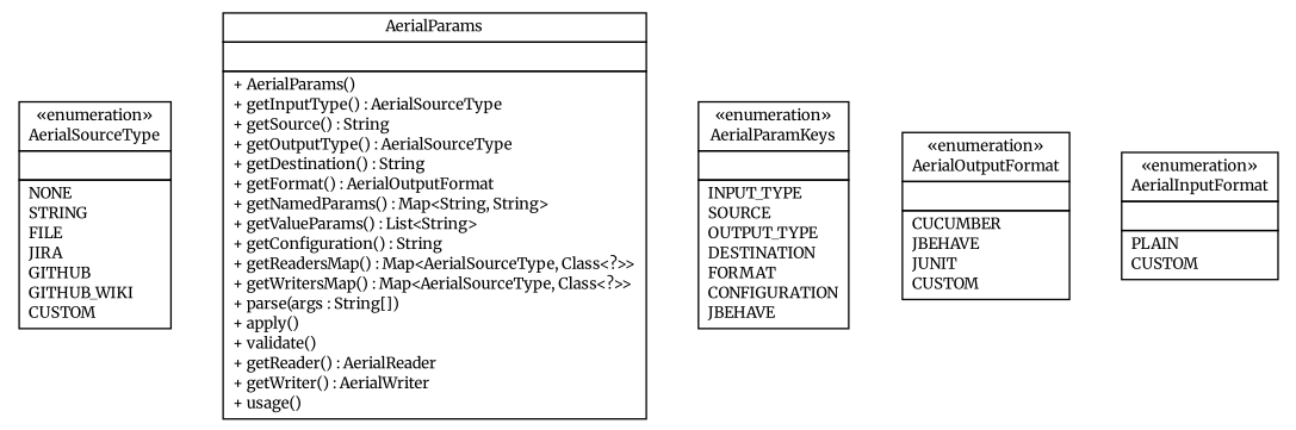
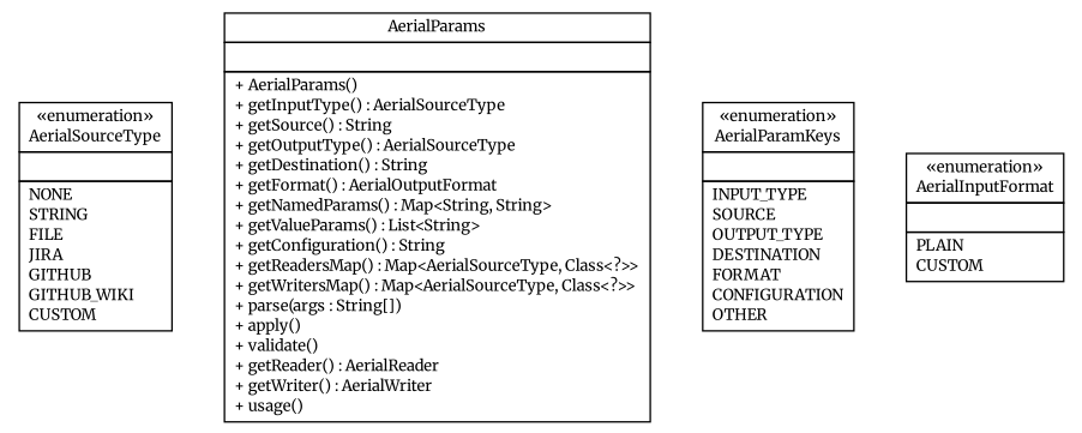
  digraph {
    nodesep=0.25
    ranksep=0.5
    fontname=Merriweather
    node [fontcolor=black fontname=Merriweather fontsize=10.0 shape=plaintext]
    n1 [label=<<table title="com.github.mkolisnyk.aerial.core.params.AerialSourceType" border="0" cellborder="1" cellspacing="0" cellpadding="2" port="p" href="./AerialSourceType.html"> 		<tr><td><table border="0" cellspacing="0" cellpadding="1"> <tr><td align="center" balign="center"> &#171;enumeration&#187; </td></tr> <tr><td align="center" balign="center"> AerialSourceType </td></tr> 		</table></td></tr> 		<tr><td><table border="0" cellspacing="0" cellpadding="1"> <tr><td align="left" balign="left">  </td></tr> 		</table></td></tr> 		<tr><td><table border="0" cellspacing="0" cellpadding="1"> <tr><td align="left" balign="left"> NONE </td></tr> <tr><td align="left" balign="left"> STRING </td></tr> <tr><td align="left" balign="left"> FILE </td></tr> <tr><td align="left" balign="left"> JIRA </td></tr> <tr><td align="left" balign="left"> GITHUB </td></tr> <tr><td align="left" balign="left"> GITHUB_WIKI </td></tr> <tr><td align="left" balign="left"> CUSTOM </td></tr> 		</table></td></tr> 		</table>>]
    n2 [label=<<table title="com.github.mkolisnyk.aerial.core.params.AerialParams" border="0" cellborder="1" cellspacing="0" cellpadding="2" port="p" href="./AerialParams.html"> 		<tr><td><table border="0" cellspacing="0" cellpadding="1"> <tr><td align="center" balign="center"> AerialParams </td></tr> 		</table></td></tr> 		<tr><td><table border="0" cellspacing="0" cellpadding="1"> <tr><td align="left" balign="left">  </td></tr> 		</table></td></tr> 		<tr><td><table border="0" cellspacing="0" cellpadding="1"> <tr><td align="left" balign="left"> + AerialParams() </td></tr> <tr><td align="left" balign="left"> + getInputType() : AerialSourceType </td></tr> <tr><td align="left" balign="left"> + getSource() : String </td></tr> <tr><td align="left" balign="left"> + getOutputType() : AerialSourceType </td></tr> <tr><td align="left" balign="left"> + getDestination() : String </td></tr> <tr><td align="left" balign="left"> + getFormat() : AerialOutputFormat </td></tr> <tr><td align="left" balign="left"> + getNamedParams() : Map&lt;String, String&gt; </td></tr> <tr><td align="left" balign="left"> + getValueParams() : List&lt;String&gt; </td></tr> <tr><td align="left" balign="left"> + getConfiguration() : String </td></tr> <tr><td align="left" balign="left"> + getReadersMap() : Map&lt;AerialSourceType, Class&lt;?&gt;&gt; </td></tr> <tr><td align="left" balign="left"> + getWritersMap() : Map&lt;AerialSourceType, Class&lt;?&gt;&gt; </td></tr> <tr><td align="left" balign="left"> + parse(args : String[]) </td></tr> <tr><td align="left" balign="left"> + apply() </td></tr> <tr><td align="left" balign="left"> + validate() </td></tr> <tr><td align="left" balign="left"> + getReader() : AerialReader </td></tr> <tr><td align="left" balign="left"> + getWriter() : AerialWriter </td></tr> <tr><td align="left" balign="left"> + usage() </td></tr> 		</table></td></tr> 		</table>>]
-   n3 [label=<<table title="com.github.mkolisnyk.aerial.core.params.AerialParamKeys" border="0" cellborder="1" cellspacing="0" cellpadding="2" port="p" href="./AerialParamKeys.html"> 		<tr><td><table border="0" cellspacing="0" cellpadding="1"> <tr><td align="center" balign="center"> &#171;enumeration&#187; </td></tr> <tr><td align="center" balign="center"> AerialParamKeys </td></tr> 		</table></td></tr> 		<tr><td><table border="0" cellspacing="0" cellpadding="1"> <tr><td align="left" balign="left">  </td></tr> 		</table></td></tr> 		<tr><td><table border="0" cellspacing="0" cellpadding="1"> <tr><td align="left" balign="left"> INPUT_TYPE </td></tr> <tr><td align="left" balign="left"> SOURCE </td></tr> <tr><td align="left" balign="left"> OUTPUT_TYPE </td></tr> <tr><td align="left" balign="left"> DESTINATION </td></tr> <tr><td align="left" balign="left"> FORMAT </td></tr> <tr><td align="left" balign="left"> CONFIGURATION </td></tr> <tr><td align="left" balign="left"> JBEHAVE </td></tr> 		</table></td></tr> 		</table>>]
-   n4 [label=<<table title="com.github.mkolisnyk.aerial.core.params.AerialOutputFormat" border="0" cellborder="1" cellspacing="0" cellpadding="2" port="p" href="./AerialOutputFormat.html"> 		<tr><td><table border="0" cellspacing="0" cellpadding="1"> <tr><td align="center" balign="center"> &#171;enumeration&#187; </td></tr> <tr><td align="center" balign="center"> AerialOutputFormat </td></tr> 		</table></td></tr> 		<tr><td><table border="0" cellspacing="0" cellpadding="1"> <tr><td align="left" balign="left">  </td></tr> 		</table></td></tr> 		<tr><td><table border="0" cellspacing="0" cellpadding="1"> <tr><td align="left" balign="left"> CUCUMBER </td></tr> <tr><td align="left" balign="left"> JBEHAVE </td></tr> <tr><td align="left" balign="left"> JUNIT </td></tr> <tr><td align="left" balign="left"> CUSTOM </td></tr> 		</table></td></tr> 		</table>>]
+   n3 [label=<<table title="com.github.mkolisnyk.aerial.core.params.AerialParamKeys" border="0" cellborder="1" cellspacing="0" cellpadding="2" port="p" href="./AerialParamKeys.html"> 		<tr><td><table border="0" cellspacing="0" cellpadding="1"> <tr><td align="center" balign="center"> &#171;enumeration&#187; </td></tr> <tr><td align="center" balign="center"> AerialParamKeys </td></tr> 		</table></td></tr> 		<tr><td><table border="0" cellspacing="0" cellpadding="1"> <tr><td align="left" balign="left">  </td></tr> 		</table></td></tr> 		<tr><td><table border="0" cellspacing="0" cellpadding="1"> <tr><td align="left" balign="left"> INPUT_TYPE </td></tr> <tr><td align="left" balign="left"> SOURCE </td></tr> <tr><td align="left" balign="left"> OUTPUT_TYPE </td></tr> <tr><td align="left" balign="left"> DESTINATION </td></tr> <tr><td align="left" balign="left"> FORMAT </td></tr> <tr><td align="left" balign="left"> CONFIGURATION </td></tr> <tr><td align="left" balign="left"> OTHER </td></tr> 		</table></td></tr> 		</table>>]
    n5 [label=<<table title="com.github.mkolisnyk.aerial.core.params.AerialInputFormat" border="0" cellborder="1" cellspacing="0" cellpadding="2" port="p" href="./AerialInputFormat.html"> 		<tr><td><table border="0" cellspacing="0" cellpadding="1"> <tr><td align="center" balign="center"> &#171;enumeration&#187; </td></tr> <tr><td align="center" balign="center"> AerialInputFormat </td></tr> 		</table></td></tr> 		<tr><td><table border="0" cellspacing="0" cellpadding="1"> <tr><td align="left" balign="left">  </td></tr> 		</table></td></tr> 		<tr><td><table border="0" cellspacing="0" cellpadding="1"> <tr><td align="left" balign="left"> PLAIN </td></tr> <tr><td align="left" balign="left"> CUSTOM </td></tr> 		</table></td></tr> 		</table>>]
  }
